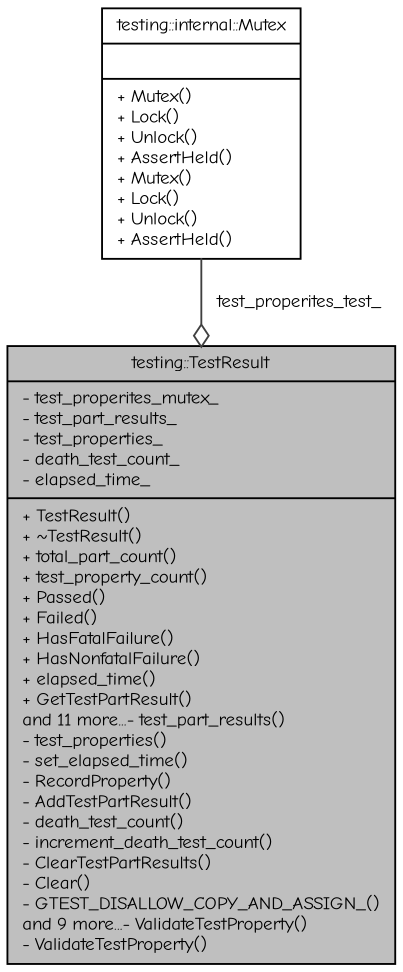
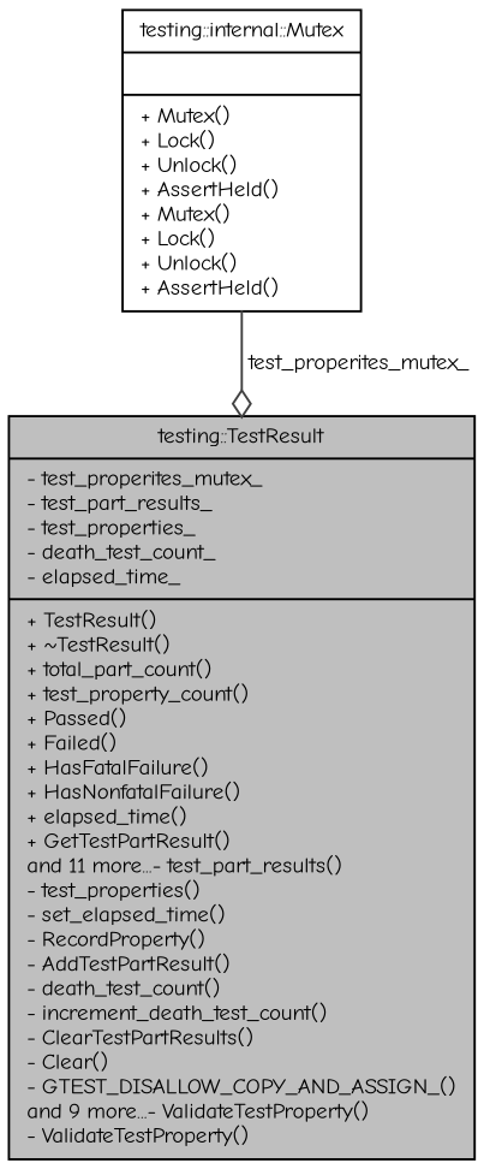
  digraph {
    fontname="Comic Neue"
    node [color=black fontname="Comic Neue" fontsize=10 shape=record style=filled]
    n1 [fillcolor=grey75 fontcolor=black height=0.2 label="{testing::TestResult\n|- test_properites_mutex_\l- test_part_results_\l- test_properties_\l- death_test_count_\l- elapsed_time_\l|+ TestResult()\l+ ~TestResult()\l+ total_part_count()\l+ test_property_count()\l+ Passed()\l+ Failed()\l+ HasFatalFailure()\l+ HasNonfatalFailure()\l+ elapsed_time()\l+ GetTestPartResult()\land 11 more...- test_part_results()\l- test_properties()\l- set_elapsed_time()\l- RecordProperty()\l- AddTestPartResult()\l- death_test_count()\l- increment_death_test_count()\l- ClearTestPartResults()\l- Clear()\l- GTEST_DISALLOW_COPY_AND_ASSIGN_()\land 9 more...- ValidateTestProperty()\l- ValidateTestProperty()\l}" width=0.4]
    n2 [fillcolor=white height=0.2 label="{testing::internal::Mutex\n||+ Mutex()\l+ Lock()\l+ Unlock()\l+ AssertHeld()\l+ Mutex()\l+ Lock()\l+ Unlock()\l+ AssertHeld()\l}" width=0.4]
-   n2 -> n1 [arrowhead=odiamond color=grey25 fontname="Comic Neue" fontsize=10 label=" test_properites_test_" labelfontname=Helvetica labelfontsize=10 style=solid]
+   n2 -> n1 [arrowhead=odiamond color=grey25 fontname="Comic Neue" fontsize=10 label=" test_properites_mutex_" labelfontname=Helvetica labelfontsize=10 style=solid]
  }
